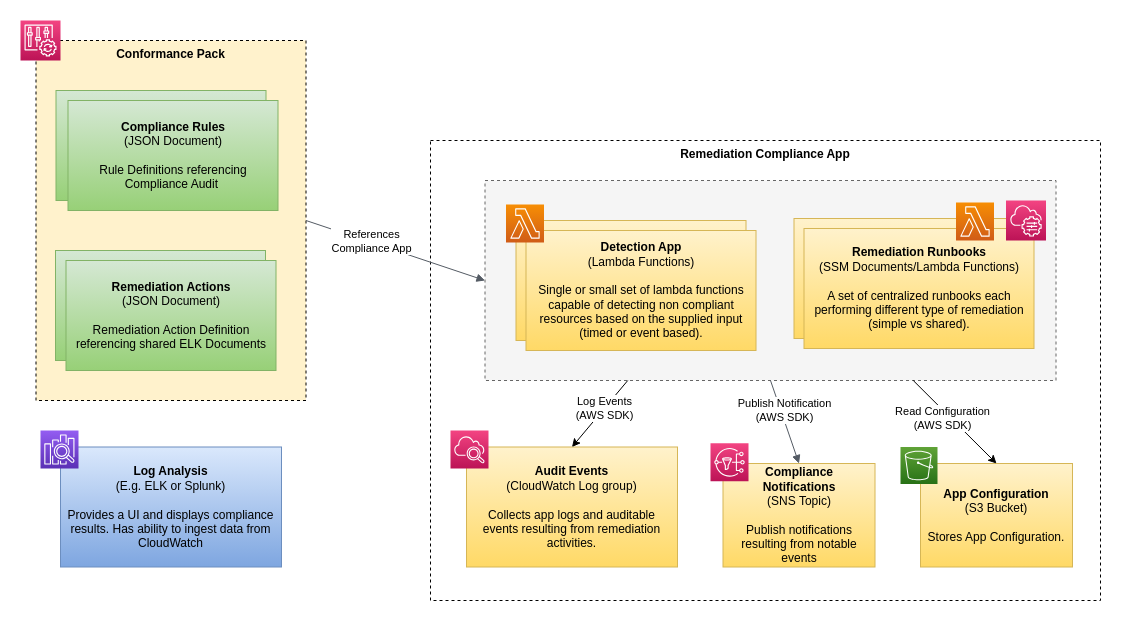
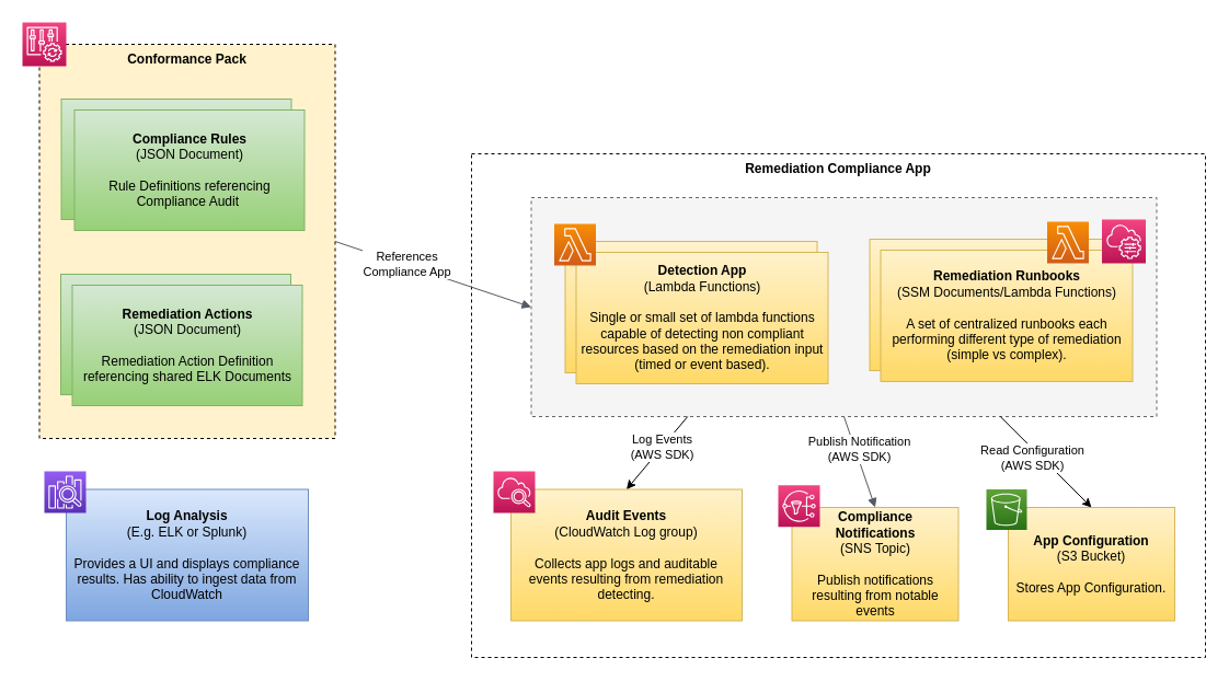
  <mxCell id="0" />
  <mxCell id="1" parent="0" />
  <mxCell id="2" value="Remediation Compliance App" style="dashed=1;verticalAlign=top;fontStyle=1;" parent="1" vertex="1"><mxGeometry x="430" y="140" width="670" height="460" as="geometry" /></mxCell>
  <mxCell id="3" value="Conformance Pack" style="dashed=1;verticalAlign=top;fontStyle=1;fillColor=#fff2cc;" parent="1" vertex="1"><mxGeometry x="35.5" y="40" width="270" height="360" as="geometry" /></mxCell>
  <mxCell id="4" value="" style="dashed=1;verticalAlign=top;fontStyle=1;fillColor=#f5f5f5;strokeColor=#666666;fontColor=#333333;" parent="1" vertex="1"><mxGeometry x="484.5" y="180" width="571" height="200" as="geometry" /></mxCell>
  <mxCell id="5" value="&lt;b&gt;Detection App&lt;/b&gt;&lt;br&gt;(Lambda Function)&lt;br&gt;&lt;br&gt;Single or small set of lambda functions capable of detecting non compliant resources based on the supplied input (timed or event based)" style="whiteSpace=wrap;html=1;fillColor=#fff2cc;strokeColor=#d6b656;gradientColor=#ffd966;" parent="1" vertex="1"><mxGeometry x="515.5" y="220" width="230" height="120" as="geometry" /></mxCell>
  <mxCell id="6" value="" style="whiteSpace=wrap;html=1;fillColor=#fff2cc;strokeColor=#d6b656;gradientColor=#ffd966;" parent="1" vertex="1"><mxGeometry x="793.5" y="218" width="230" height="120" as="geometry" /></mxCell>
- <mxCell id="7" value="&lt;b&gt;Detection App&lt;/b&gt;&lt;br&gt;(Lambda Functions)&lt;br&gt;&lt;br&gt;Single or small set of lambda functions capable of detecting non compliant resources based on the supplied input (timed or event based)." style="whiteSpace=wrap;html=1;fillColor=#fff2cc;strokeColor=#d6b656;gradientColor=#ffd966;" parent="1" vertex="1"><mxGeometry x="525.5" y="230" width="230" height="120" as="geometry" /></mxCell>
- <mxCell id="8" value="&lt;b&gt;Remediation Runbooks&lt;/b&gt;&lt;br&gt;(SSM Documents/Lambda Functions)&lt;br&gt;&lt;br&gt;A set of centralized runbooks each performing different type of&amp;nbsp;remediation (simple vs shared)." style="whiteSpace=wrap;html=1;fillColor=#fff2cc;strokeColor=#d6b656;gradientColor=#ffd966;" parent="1" vertex="1"><mxGeometry x="803.5" y="228" width="230" height="120" as="geometry" /></mxCell>
+ <mxCell id="7" value="&lt;b&gt;Detection App&lt;/b&gt;&lt;br&gt;(Lambda Functions)&lt;br&gt;&lt;br&gt;Single or small set of lambda functions capable of detecting non compliant resources based on the remediation input (timed or event based)." style="whiteSpace=wrap;html=1;fillColor=#fff2cc;strokeColor=#d6b656;gradientColor=#ffd966;" parent="1" vertex="1"><mxGeometry x="525.5" y="230" width="230" height="120" as="geometry" /></mxCell>
+ <mxCell id="8" value="&lt;b&gt;Remediation Runbooks&lt;/b&gt;&lt;br&gt;(SSM Documents/Lambda Functions)&lt;br&gt;&lt;br&gt;A set of centralized runbooks each performing different type of&amp;nbsp;remediation (simple vs complex)." style="whiteSpace=wrap;html=1;fillColor=#fff2cc;strokeColor=#d6b656;gradientColor=#ffd966;" parent="1" vertex="1"><mxGeometry x="803.5" y="228" width="230" height="120" as="geometry" /></mxCell>
  <mxCell id="9" value="" style="outlineConnect=0;fontColor=#232F3E;gradientColor=#F78E04;gradientDirection=north;fillColor=#D05C17;strokeColor=#ffffff;dashed=0;verticalLabelPosition=bottom;verticalAlign=top;align=center;html=1;fontSize=12;fontStyle=0;aspect=fixed;shape=mxgraph.aws4.resourceIcon;resIcon=mxgraph.aws4.lambda;" parent="1" vertex="1"><mxGeometry x="505.5" y="204" width="38" height="38" as="geometry" /></mxCell>
- <mxCell id="10" value="&lt;b&gt;Audit Events&lt;/b&gt;&lt;br&gt;(CloudWatch Log group)&lt;br&gt;&lt;br&gt;Collects app logs and auditable &lt;br&gt;events resulting&amp;nbsp;from remediation activities." style="whiteSpace=wrap;html=1;fillColor=#fff2cc;strokeColor=#d6b656;gradientColor=#ffd966;" parent="1" vertex="1"><mxGeometry x="466" y="446.5" width="211" height="120" as="geometry" /></mxCell>
+ <mxCell id="10" value="&lt;b&gt;Audit Events&lt;/b&gt;&lt;br&gt;(CloudWatch Log group)&lt;br&gt;&lt;br&gt;Collects app logs and auditable &lt;br&gt;events resulting&amp;nbsp;from remediation detecting." style="whiteSpace=wrap;html=1;fillColor=#fff2cc;strokeColor=#d6b656;gradientColor=#ffd966;" parent="1" vertex="1"><mxGeometry x="466" y="446.5" width="211" height="120" as="geometry" /></mxCell>
  <mxCell id="11" value="&lt;b&gt;App Configuration&lt;/b&gt;&lt;br&gt;(S3 Bucket)&lt;br&gt;&lt;br&gt;Stores App Configuration." style="whiteSpace=wrap;html=1;fillColor=#fff2cc;strokeColor=#d6b656;gradientColor=#ffd966;" parent="1" vertex="1"><mxGeometry x="920" y="463" width="152" height="103.5" as="geometry" /></mxCell>
  <mxCell id="12" value="" style="endArrow=classic;html=1;entryX=0.5;entryY=0;entryDx=0;entryDy=0;exitX=0.25;exitY=1;exitDx=0;exitDy=0;" parent="1" source="4" target="10" edge="1"><mxGeometry width="50" height="50" relative="1" as="geometry"><mxPoint x="1050" y="368.5" as="sourcePoint" /><mxPoint x="1100" y="315" as="targetPoint" /></mxGeometry></mxCell>
  <mxCell id="13" value="Log Events&lt;br&gt;(AWS SDK)" style="edgeLabel;html=1;align=center;verticalAlign=middle;resizable=0;points=[];" parent="12" vertex="1" connectable="0"><mxGeometry x="-0.127" y="-2" relative="1" as="geometry"><mxPoint x="2.28" as="offset" /></mxGeometry></mxCell>
  <mxCell id="14" value="" style="endArrow=classic;html=1;entryX=0.5;entryY=0;entryDx=0;entryDy=0;exitX=0.75;exitY=1;exitDx=0;exitDy=0;" parent="1" source="4" target="11" edge="1"><mxGeometry width="50" height="50" relative="1" as="geometry"><mxPoint x="1050" y="463.5" as="sourcePoint" /><mxPoint x="1119" y="355" as="targetPoint" /></mxGeometry></mxCell>
  <mxCell id="15" value="Read Configuration&lt;br&gt;(AWS SDK)" style="edgeLabel;html=1;align=center;verticalAlign=middle;resizable=0;points=[];" parent="14" vertex="1" connectable="0"><mxGeometry x="-0.295" y="1" relative="1" as="geometry"><mxPoint x="-0.67" y="9.17" as="offset" /></mxGeometry></mxCell>
  <mxCell id="16" value="" style="outlineConnect=0;fontColor=#232F3E;gradientColor=#F34482;gradientDirection=north;fillColor=#BC1356;strokeColor=#ffffff;dashed=0;verticalLabelPosition=bottom;verticalAlign=top;align=center;html=1;fontSize=12;fontStyle=0;aspect=fixed;shape=mxgraph.aws4.resourceIcon;resIcon=mxgraph.aws4.cloudwatch_2;" parent="1" vertex="1"><mxGeometry x="450" y="430" width="38" height="38" as="geometry" /></mxCell>
  <mxCell id="17" value="" style="outlineConnect=0;fontColor=#232F3E;gradientColor=#60A337;gradientDirection=north;fillColor=#277116;strokeColor=#ffffff;dashed=0;verticalLabelPosition=bottom;verticalAlign=top;align=center;html=1;fontSize=12;fontStyle=0;aspect=fixed;shape=mxgraph.aws4.resourceIcon;resIcon=mxgraph.aws4.s3;" parent="1" vertex="1"><mxGeometry x="900" y="446.5" width="37" height="37" as="geometry" /></mxCell>
  <mxCell id="18" value="" style="whiteSpace=wrap;html=1;fillColor=#d5e8d4;strokeColor=#82b366;gradientColor=#97d077;" parent="1" vertex="1"><mxGeometry x="55.5" y="90" width="210" height="110" as="geometry" /></mxCell>
  <mxCell id="19" value="&lt;b&gt;Compliance Rules&lt;/b&gt;&lt;br&gt;(JSON Document)&lt;br&gt;&lt;br&gt;Rule Definitions referencing Compliance Audit&amp;nbsp;" style="whiteSpace=wrap;html=1;fillColor=#d5e8d4;strokeColor=#82b366;gradientColor=#97d077;" parent="1" vertex="1"><mxGeometry x="67.5" y="100" width="210" height="110" as="geometry" /></mxCell>
  <mxCell id="20" value="&lt;b&gt;Log Analysis&lt;/b&gt;&lt;br&gt;(E.g. ELK or Splunk)&lt;br&gt;&lt;br&gt;Provides a UI and displays compliance results. Has ability to ingest data from CloudWatch" style="whiteSpace=wrap;html=1;fillColor=#dae8fc;strokeColor=#6c8ebf;gradientColor=#7ea6e0;" parent="1" vertex="1"><mxGeometry x="60" y="446.5" width="221" height="120" as="geometry" /></mxCell>
  <mxCell id="21" value="" style="outlineConnect=0;fontColor=#232F3E;gradientColor=#945DF2;gradientDirection=north;fillColor=#5A30B5;strokeColor=#ffffff;dashed=0;verticalLabelPosition=bottom;verticalAlign=top;align=center;html=1;fontSize=12;fontStyle=0;aspect=fixed;shape=mxgraph.aws4.resourceIcon;resIcon=mxgraph.aws4.elasticsearch_service;labelBackgroundColor=none;" parent="1" vertex="1"><mxGeometry x="40" y="430" width="38" height="38" as="geometry" /></mxCell>
  <mxCell id="22" value="" style="outlineConnect=0;fontColor=#232F3E;gradientColor=#F78E04;gradientDirection=north;fillColor=#D05C17;strokeColor=#ffffff;dashed=0;verticalLabelPosition=bottom;verticalAlign=top;align=center;html=1;fontSize=12;fontStyle=0;aspect=fixed;shape=mxgraph.aws4.resourceIcon;resIcon=mxgraph.aws4.lambda;" parent="1" vertex="1"><mxGeometry x="955.5" y="202" width="38" height="38" as="geometry" /></mxCell>
  <mxCell id="23" value="" style="outlineConnect=0;fontColor=#232F3E;gradientColor=#F34482;gradientDirection=north;fillColor=#BC1356;strokeColor=#ffffff;dashed=0;verticalLabelPosition=bottom;verticalAlign=top;align=center;html=1;fontSize=12;fontStyle=0;aspect=fixed;shape=mxgraph.aws4.resourceIcon;resIcon=mxgraph.aws4.systems_manager;" parent="1" vertex="1"><mxGeometry x="1005.5" y="200" width="40" height="40" as="geometry" /></mxCell>
  <mxCell id="24" value="" style="whiteSpace=wrap;html=1;fillColor=#d5e8d4;strokeColor=#82b366;gradientColor=#97d077;" parent="1" vertex="1"><mxGeometry x="55" y="250" width="210" height="110" as="geometry" /></mxCell>
  <mxCell id="25" value="&lt;b&gt;Remediation Actions&lt;/b&gt;&lt;br&gt;(JSON Document)&lt;br&gt;&lt;br&gt;Remediation Action Definition referencing shared ELK Documents" style="whiteSpace=wrap;html=1;fillColor=#d5e8d4;strokeColor=#82b366;gradientColor=#97d077;" parent="1" vertex="1"><mxGeometry x="65.5" y="260" width="210" height="110" as="geometry" /></mxCell>
  <mxCell id="26" value="" style="html=1;endArrow=none;elbow=vertical;startArrow=block;startFill=1;strokeColor=#545B64;rounded=0;entryX=1;entryY=0.5;entryDx=0;entryDy=0;exitX=0;exitY=0.5;exitDx=0;exitDy=0;" parent="1" source="4" target="3" edge="1"><mxGeometry width="100" relative="1" as="geometry"><mxPoint x="480" y="70" as="sourcePoint" /><mxPoint x="580" y="70" as="targetPoint" /></mxGeometry></mxCell>
  <mxCell id="27" value="References&lt;br&gt;Compliance App" style="edgeLabel;html=1;align=center;verticalAlign=middle;resizable=0;points=[];" parent="26" vertex="1" connectable="0"><mxGeometry x="0.141" y="-4" relative="1" as="geometry"><mxPoint x="-13.37" y="-1.88" as="offset" /></mxGeometry></mxCell>
  <mxCell id="28" value="" style="outlineConnect=0;fontColor=#232F3E;gradientColor=#F34482;gradientDirection=north;fillColor=#BC1356;strokeColor=#ffffff;dashed=0;verticalLabelPosition=bottom;verticalAlign=top;align=center;html=1;fontSize=12;fontStyle=0;aspect=fixed;shape=mxgraph.aws4.resourceIcon;resIcon=mxgraph.aws4.config;labelBackgroundColor=none;" parent="1" vertex="1"><mxGeometry x="20" y="20" width="40" height="40" as="geometry" /></mxCell>
  <mxCell id="29" style="edgeStyle=none;rounded=0;orthogonalLoop=1;jettySize=auto;html=1;exitX=0.5;exitY=1;exitDx=0;exitDy=0;" parent="1" edge="1"><mxGeometry relative="1" as="geometry"><mxPoint x="810" y="593.02" as="sourcePoint" /><mxPoint x="810" y="593.02" as="targetPoint" /></mxGeometry></mxCell>
  <mxCell id="30" value="&lt;b&gt;Compliance &lt;br&gt;Notifications&lt;/b&gt;&lt;br&gt;(SNS Topic)&lt;br&gt;&lt;br&gt;Publish notifications resulting from notable events" style="whiteSpace=wrap;html=1;fillColor=#fff2cc;strokeColor=#d6b656;gradientColor=#ffd966;" parent="1" vertex="1"><mxGeometry x="722.5" y="463" width="152" height="103.5" as="geometry" /></mxCell>
  <mxCell id="31" value="" style="html=1;endArrow=block;elbow=vertical;startArrow=none;endFill=1;strokeColor=#545B64;rounded=0;exitX=0.5;exitY=1;exitDx=0;exitDy=0;entryX=0.5;entryY=0;entryDx=0;entryDy=0;" parent="1" source="4" target="30" edge="1"><mxGeometry width="100" relative="1" as="geometry"><mxPoint x="680" y="440" as="sourcePoint" /><mxPoint x="780" y="440" as="targetPoint" /></mxGeometry></mxCell>
  <mxCell id="32" value="Publish Notification&lt;br&gt;(AWS SDK)" style="edgeLabel;html=1;align=center;verticalAlign=middle;resizable=0;points=[];" parent="31" vertex="1" connectable="0"><mxGeometry x="-0.279" y="3" relative="1" as="geometry"><mxPoint as="offset" /></mxGeometry></mxCell>
  <mxCell id="33" value="" style="outlineConnect=0;fontColor=#232F3E;gradientColor=#F34482;gradientDirection=north;fillColor=#BC1356;strokeColor=#ffffff;dashed=0;verticalLabelPosition=bottom;verticalAlign=top;align=center;html=1;fontSize=12;fontStyle=0;aspect=fixed;shape=mxgraph.aws4.resourceIcon;resIcon=mxgraph.aws4.sns;labelBackgroundColor=none;" parent="1" vertex="1"><mxGeometry x="710" y="442.77" width="38" height="38" as="geometry" /></mxCell>
